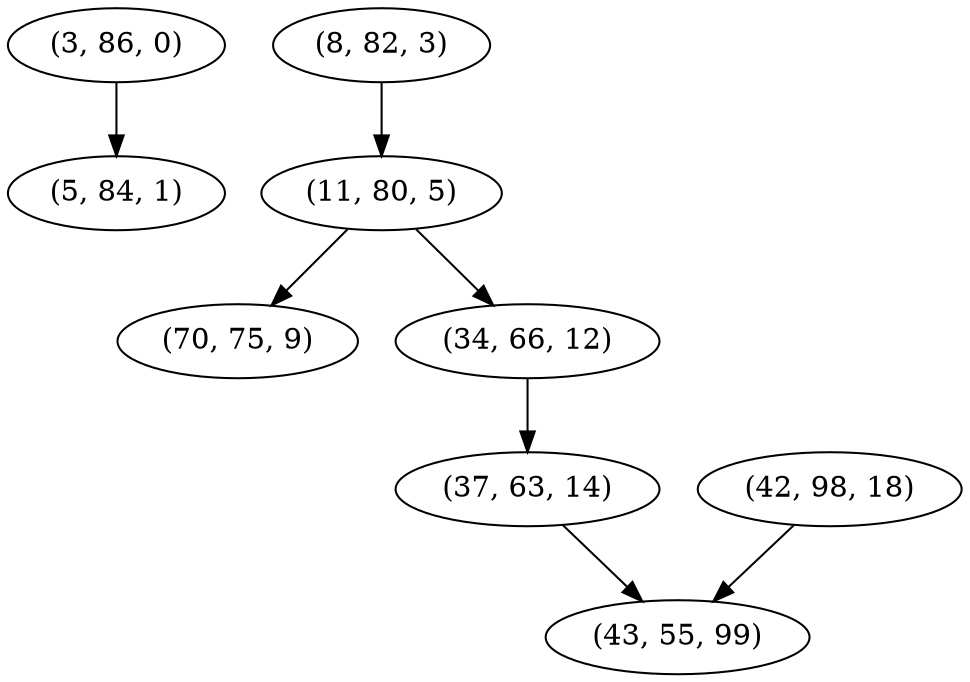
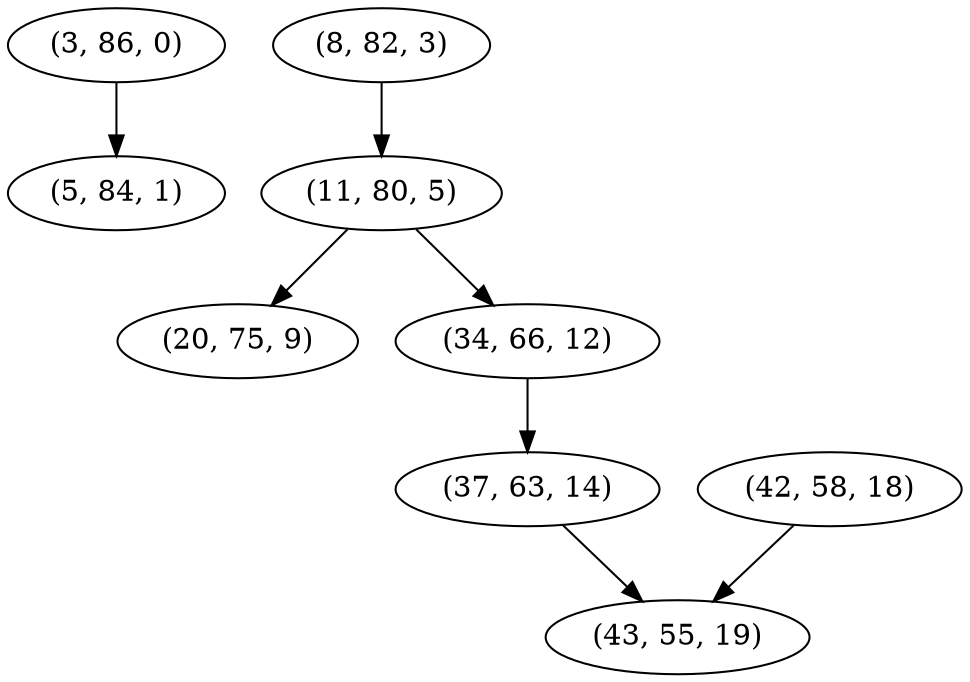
  digraph {
    "(3, 86, 0)"
    "(5, 84, 1)"
    "(8, 82, 3)"
    "(11, 80, 5)"
-   "(20, 75, 9)" [label="(70, 75, 9)"]
+   "(20, 75, 9)"
    "(34, 66, 12)"
    "(37, 63, 14)"
-   "(43, 55, 19)" [label="(43, 55, 99)"]
-   "(42, 58, 18)" [label="(42, 98, 18)"]
+   "(43, 55, 19)"
+   "(42, 58, 18)"
    "(3, 86, 0)" -> "(5, 84, 1)"
    "(8, 82, 3)" -> "(11, 80, 5)"
    "(11, 80, 5)" -> "(20, 75, 9)"
    "(11, 80, 5)" -> "(34, 66, 12)"
    "(34, 66, 12)" -> "(37, 63, 14)"
    "(37, 63, 14)" -> "(43, 55, 19)"
    "(42, 58, 18)" -> "(43, 55, 19)"
  }
